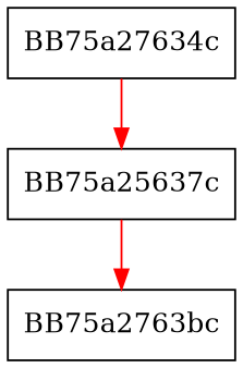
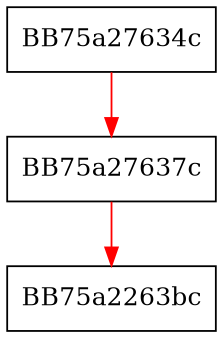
  digraph {
    fontname="DejaVu Serif"
    splines=ortho
    node [fontname="DejaVu Serif" shape=box]
    edge [color=red fontname="DejaVu Serif"]
    BB75a27634c
-   BB75a27637c [label=BB75a25637c]
-   BB75a2763bc
+   BB75a27637c
+   BB75a2763bc [label=BB75a2263bc]
    BB75a27634c -> BB75a27637c
    BB75a27637c -> BB75a2763bc
  }
